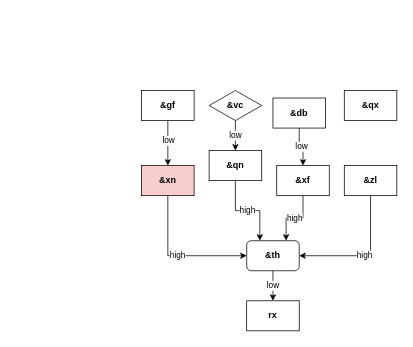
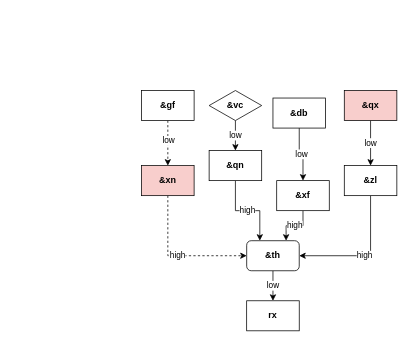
  <mxCell id="0" />
  <mxCell id="1" parent="0" />
  <mxCell id="2" value="rx" style="rounded=0;whiteSpace=wrap;html=1;fontStyle=1" vertex="1" parent="1"><mxGeometry x="328" y="400" width="70" height="40" as="geometry" /></mxCell>
  <mxCell id="3" value="low" style="edgeStyle=orthogonalEdgeStyle;rounded=0;orthogonalLoop=1;jettySize=auto;html=1;exitX=0.5;exitY=1;exitDx=0;exitDy=0;entryX=0.5;entryY=0;entryDx=0;entryDy=0;" edge="1" parent="1" source="4" target="2"><mxGeometry relative="1" as="geometry" /></mxCell>
  <mxCell id="4" value="&amp;amp;th" style="whiteSpace=wrap;html=1;fontStyle=1;rounded=1;" vertex="1" parent="1"><mxGeometry x="328" y="320" width="70" height="40" as="geometry" /></mxCell>
- <mxCell id="5" value="high" style="edgeStyle=orthogonalEdgeStyle;rounded=0;orthogonalLoop=1;jettySize=auto;html=1;exitX=0.5;exitY=1;exitDx=0;exitDy=0;entryX=0;entryY=0.5;entryDx=0;entryDy=0;" edge="1" parent="1" source="6" target="4"><mxGeometry relative="1" as="geometry" /></mxCell>
+ <mxCell id="5" value="high" style="edgeStyle=orthogonalEdgeStyle;rounded=0;orthogonalLoop=1;jettySize=auto;html=1;exitX=0.5;exitY=1;exitDx=0;exitDy=0;entryX=0;entryY=0.5;entryDx=0;entryDy=0;dashed=1;" edge="1" parent="1" source="6" target="4"><mxGeometry relative="1" as="geometry" /></mxCell>
  <mxCell id="6" value="&amp;amp;xn" style="rounded=0;whiteSpace=wrap;html=1;fontStyle=1;fillColor=#f8cecc;" vertex="1" parent="1"><mxGeometry x="188" y="220" width="70" height="40" as="geometry" /></mxCell>
  <mxCell id="7" value="high" style="edgeStyle=orthogonalEdgeStyle;rounded=0;orthogonalLoop=1;jettySize=auto;html=1;exitX=0.5;exitY=1;exitDx=0;exitDy=0;entryX=0.25;entryY=0;entryDx=0;entryDy=0;" edge="1" parent="1" source="8" target="4"><mxGeometry relative="1" as="geometry" /></mxCell>
  <mxCell id="8" value="&amp;amp;qn" style="rounded=0;whiteSpace=wrap;html=1;fontStyle=1" vertex="1" parent="1"><mxGeometry x="278" y="200" width="70" height="40" as="geometry" /></mxCell>
  <mxCell id="9" value="high" style="edgeStyle=orthogonalEdgeStyle;rounded=0;orthogonalLoop=1;jettySize=auto;html=1;exitX=0.5;exitY=1;exitDx=0;exitDy=0;entryX=0.75;entryY=0;entryDx=0;entryDy=0;" edge="1" parent="1" source="10" target="4"><mxGeometry relative="1" as="geometry" /></mxCell>
- <mxCell id="10" value="&amp;amp;xf" style="rounded=0;whiteSpace=wrap;html=1;fontStyle=1" vertex="1" parent="1"><mxGeometry x="368" y="220" width="70" height="40" as="geometry" /></mxCell>
+ <mxCell id="10" value="&amp;amp;xf" style="rounded=0;whiteSpace=wrap;html=1;fontStyle=1" vertex="1" parent="1"><mxGeometry x="368" y="240" width="70" height="40" as="geometry" /></mxCell>
  <mxCell id="11" value="high" style="edgeStyle=orthogonalEdgeStyle;rounded=0;orthogonalLoop=1;jettySize=auto;html=1;exitX=0.5;exitY=1;exitDx=0;exitDy=0;entryX=1;entryY=0.5;entryDx=0;entryDy=0;" edge="1" parent="1" source="12" target="4"><mxGeometry relative="1" as="geometry" /></mxCell>
  <mxCell id="12" value="&amp;amp;zl" style="rounded=0;whiteSpace=wrap;html=1;fontStyle=1" vertex="1" parent="1"><mxGeometry x="458" y="220" width="70" height="40" as="geometry" /></mxCell>
- <mxCell id="13" style="edgeStyle=orthogonalEdgeStyle;rounded=0;orthogonalLoop=1;jettySize=auto;html=1;exitX=0.5;exitY=1;exitDx=0;exitDy=0;entryX=0.5;entryY=0;entryDx=0;entryDy=0;" edge="1" parent="1" source="15" target="6"><mxGeometry relative="1" as="geometry" /></mxCell>
+ <mxCell id="13" style="edgeStyle=orthogonalEdgeStyle;rounded=0;orthogonalLoop=1;jettySize=auto;html=1;exitX=0.5;exitY=1;exitDx=0;exitDy=0;entryX=0.5;entryY=0;entryDx=0;entryDy=0;dashed=1;" edge="1" parent="1" source="15" target="6"><mxGeometry relative="1" as="geometry" /></mxCell>
  <mxCell id="14" value="low" style="edgeLabel;html=1;align=center;verticalAlign=middle;resizable=0;points=[];" vertex="1" connectable="0" parent="13"><mxGeometry x="-0.144" relative="1" as="geometry"><mxPoint as="offset" /></mxGeometry></mxCell>
  <mxCell id="15" value="&amp;amp;gf" style="rounded=0;whiteSpace=wrap;html=1;fontStyle=1" vertex="1" parent="1"><mxGeometry x="188" y="120" width="70" height="40" as="geometry" /></mxCell>
  <mxCell id="16" value="low" style="edgeStyle=orthogonalEdgeStyle;rounded=0;orthogonalLoop=1;jettySize=auto;html=1;exitX=0.5;exitY=1;exitDx=0;exitDy=0;entryX=0.5;entryY=0;entryDx=0;entryDy=0;" edge="1" parent="1" source="17" target="8"><mxGeometry relative="1" as="geometry" /></mxCell>
  <mxCell id="17" value="&amp;amp;vc" style="rhombus;whiteSpace=wrap;html=1;fontStyle=1;" vertex="1" parent="1"><mxGeometry x="278" y="120" width="70" height="40" as="geometry" /></mxCell>
  <mxCell id="18" value="low" style="edgeStyle=orthogonalEdgeStyle;rounded=0;orthogonalLoop=1;jettySize=auto;html=1;exitX=0.5;exitY=1;exitDx=0;exitDy=0;entryX=0.5;entryY=0;entryDx=0;entryDy=0;" edge="1" parent="1" source="19" target="10"><mxGeometry relative="1" as="geometry" /></mxCell>
  <mxCell id="19" value="&amp;amp;db" style="rounded=0;whiteSpace=wrap;html=1;fontStyle=1" vertex="1" parent="1"><mxGeometry x="363" y="130" width="70" height="40" as="geometry" /></mxCell>
- <mxCell id="21" value="&amp;amp;qx" style="rounded=0;whiteSpace=wrap;html=1;fontStyle=1" vertex="1" parent="1"><mxGeometry x="458" y="120" width="70" height="40" as="geometry" /></mxCell>
+ <mxCell id="20" value="low" style="edgeStyle=orthogonalEdgeStyle;rounded=0;orthogonalLoop=1;jettySize=auto;html=1;exitX=0.5;exitY=1;exitDx=0;exitDy=0;entryX=0.5;entryY=0;entryDx=0;entryDy=0;" edge="1" parent="1" source="21" target="12"><mxGeometry relative="1" as="geometry" /></mxCell>
+ <mxCell id="21" value="&amp;amp;qx" style="rounded=0;whiteSpace=wrap;html=1;fontStyle=1;fillColor=#f8cecc;" vertex="1" parent="1"><mxGeometry x="458" y="120" width="70" height="40" as="geometry" /></mxCell>
  <mxCell id="22" value="low" style="edgeStyle=orthogonalEdgeStyle;rounded=0;orthogonalLoop=1;jettySize=auto;html=1;exitX=0.5;exitY=0;exitDx=0;exitDy=0;entryX=0.75;entryY=1;entryDx=0;entryDy=0;" edge="1" parent="1"><mxGeometry relative="1" as="geometry"><mxPoint x="20.5" y="20" as="targetPoint" /></mxGeometry></mxCell>
